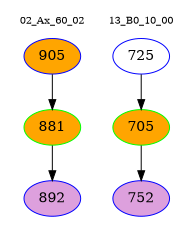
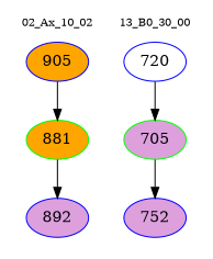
  digraph {
    node [color=blue fillcolor=plum style=filled]
    edge [color=black]
    n1 [fillcolor=orange label=905]
    n2 [color=green fillcolor=orange label=881]
    n3 [label=892]
-   n4 [fillcolor=white label=725]
-   n5 [color=green fillcolor=orange label=705]
+   n4 [fillcolor=white label=720]
+   n5 [color=green label=705]
    n6 [label=752]
    subgraph cluster_1 {
      color=white
      fontsize=10
-     label="02_Ax_60_02"
+     label="02_Ax_10_02"
      n1
      n2
      n3
    }
    subgraph cluster_2 {
      color=white
      fontsize=10
-     label="13_B0_10_00"
+     label="13_B0_30_00"
      n4
      n5
      n6
    }
    n1 -> n2
    n2 -> n3
    n4 -> n5
    n5 -> n6
  }
